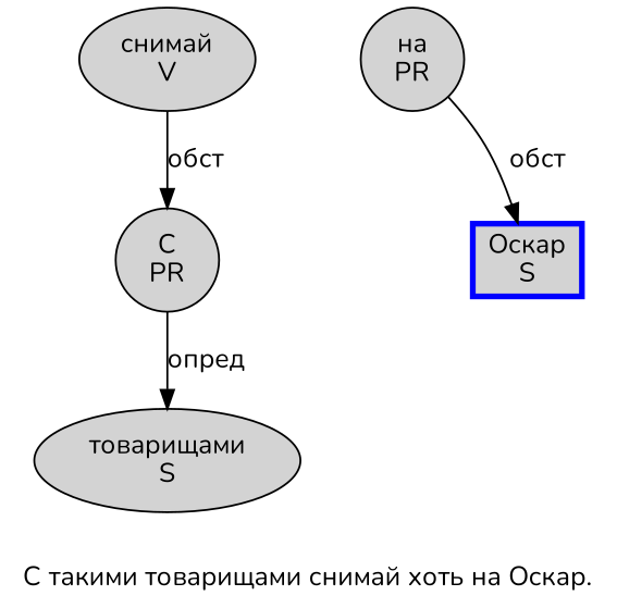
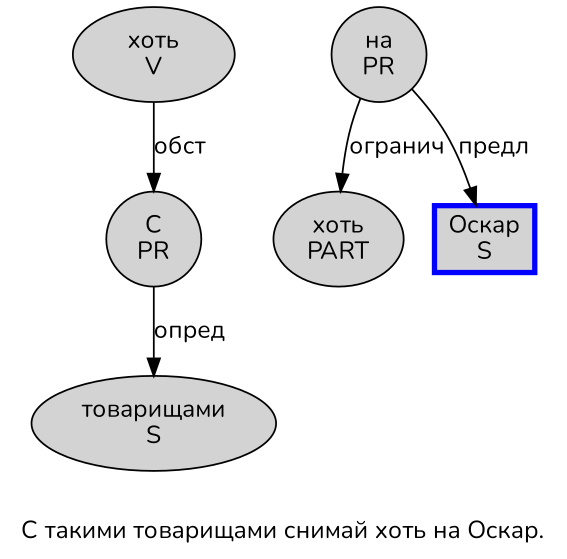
  digraph {
    fontname=Nunito
    label="С такими товарищами снимай хоть на Оскар."
    node [fillcolor=lightgray fontname=Nunito penwidth=1 shape=ellipse style=filled]
    edge [fontname=Nunito]
    n1 [label="С\nPR"]
    n2 [label="товарищами\nS"]
-   n3 [label="снимай\nV"]
+   n3 [label="хоть\nV"]
    n4 [label="на\nPR"]
+   n5 [label="хоть\nPART"]
    n6 [color=blue label="Оскар\nS" penwidth=3 shape=box]
    n1 -> n2 [label="опред"]
    n3 -> n1 [label="обст"]
-   n4 -> n6 [label="обст"]
+   n4 -> n5 [label="огранич"]
+   n4 -> n6 [label="предл"]
  }
